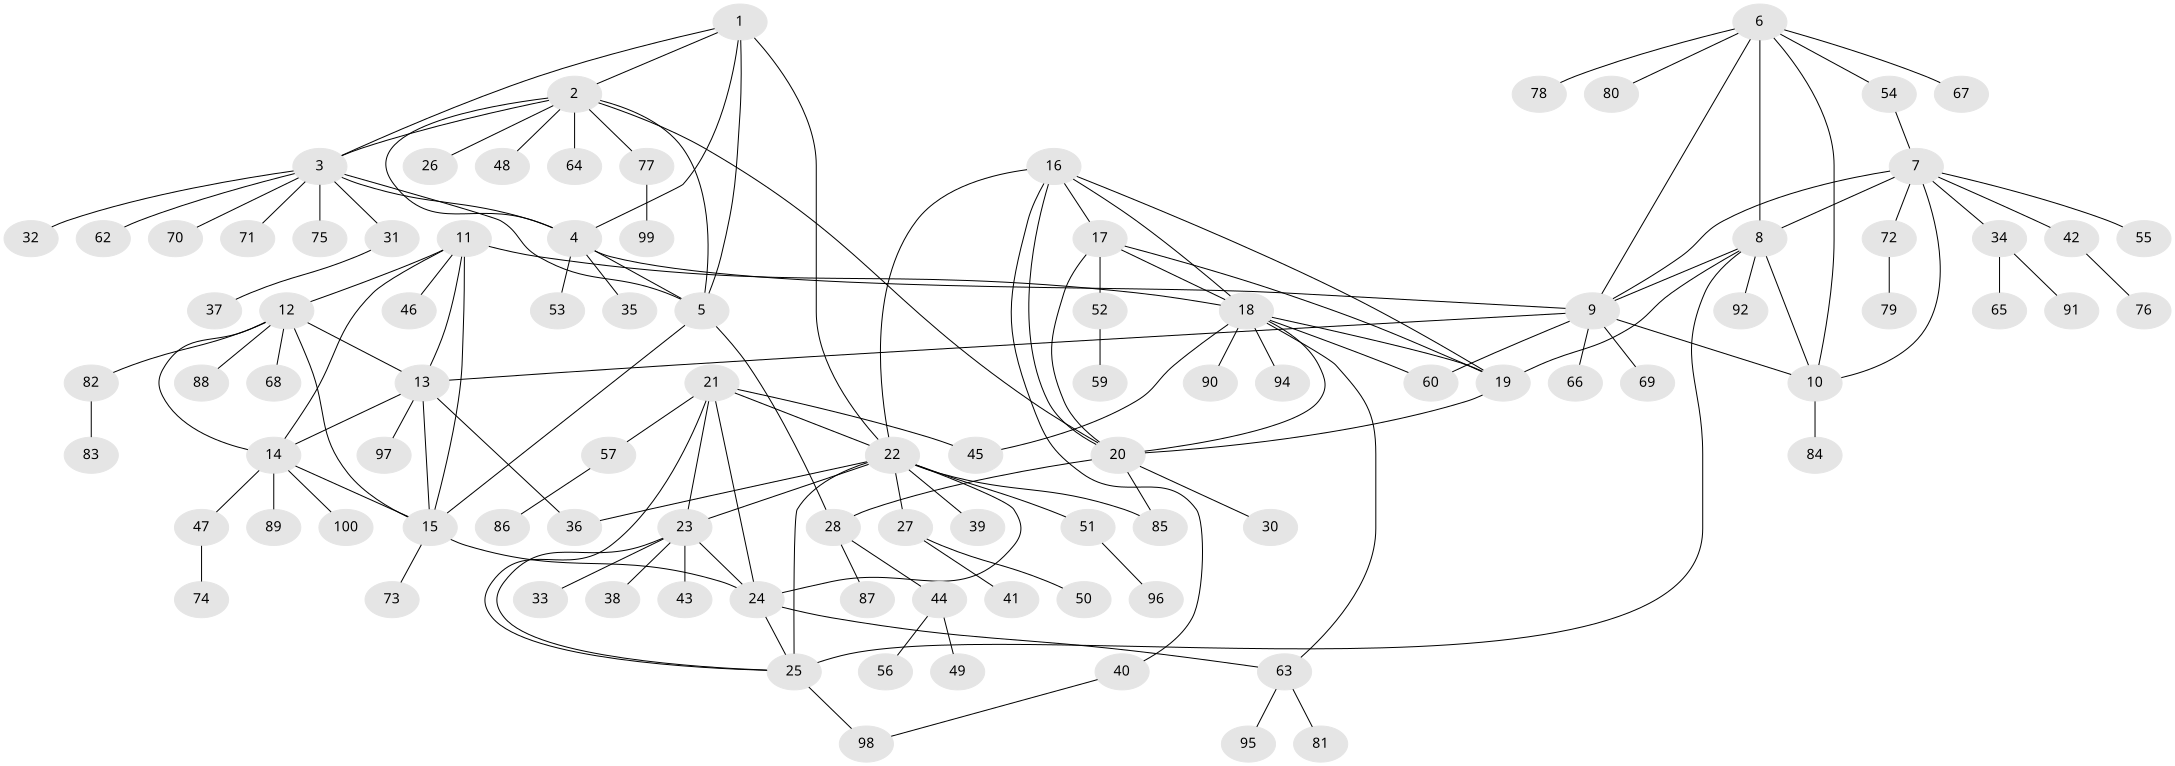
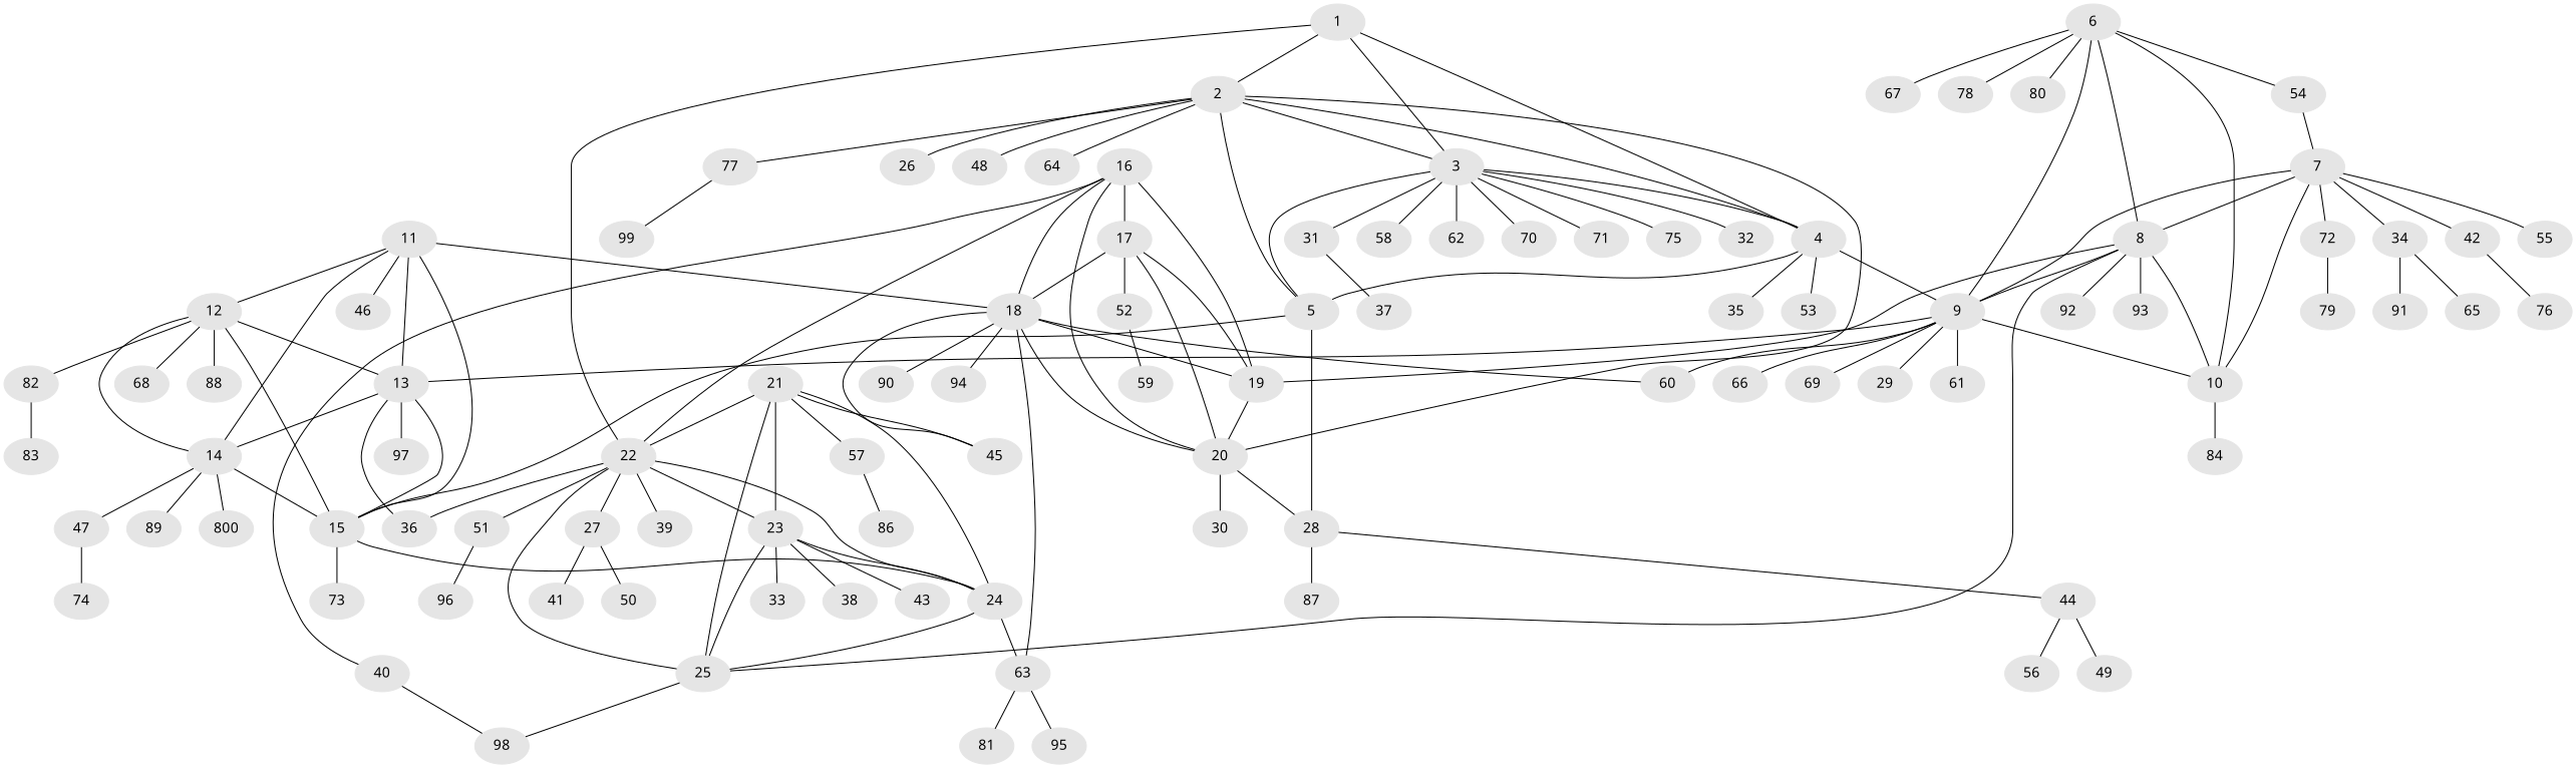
  graph {
    fontname="Noto Sans"
    node [color=gray90 fontname="Noto Sans" style=filled]
    edge [fontname="Noto Sans"]
    1
    2
    3
    4
    5
    22
    20
    26
    48
    64
    77
    31
    32
+   58
    62
    70
    71
    75
    9
    35
    53
    15
    28
    25
    36
    24
-   85
    23
    27
    39
    51
    30
    99
    37
    10
    13
+   29
    60
+   61
    66
    69
    73
    44
    87
    6
    8
    54
    67
    78
    80
    7
    34
    42
    55
    72
    19
    92
+   93
    84
    65
    91
    76
    79
    98
    14
    97
    11
    12
    18
    46
    68
    82
    88
    47
    89
-   100
+   100 [label=800]
    45
    63
    90
    94
    83
    74
    16
    17
    40
    52
    59
    81
    95
    21
    57
    33
    38
    43
    86
    41
    50
    96
    49
    56
    1 -- 2
    1 -- 3
    1 -- 4
-   1 -- 5
    1 -- 22
    2 -- 3
    2 -- 4
    2 -- 5
    2 -- 20
    2 -- 26
    2 -- 48
    2 -- 64
    2 -- 77
    3 -- 4
    3 -- 5
    3 -- 31
    3 -- 32
+   3 -- 58
    3 -- 62
    3 -- 70
    3 -- 71
    3 -- 75
    4 -- 5
    4 -- 9
    4 -- 35
    4 -- 53
    5 -- 15
    5 -- 28
    22 -- 25
    22 -- 36
    22 -- 24
-   22 -- 85
    22 -- 23
    22 -- 27
    22 -- 39
    22 -- 51
    20 -- 28
-   20 -- 85
    20 -- 30
    77 -- 99
    31 -- 37
    9 -- 10
    9 -- 13
+   9 -- 29
    9 -- 60
+   9 -- 61
    9 -- 66
    9 -- 69
    15 -- 24
    15 -- 73
    28 -- 44
    28 -- 87
    25 -- 98
    24 -- 25
    24 -- 63
    23 -- 25
    23 -- 24
    23 -- 33
    23 -- 38
    23 -- 43
    27 -- 41
    27 -- 50
    51 -- 96
    10 -- 84
    13 -- 15
    13 -- 36
    13 -- 14
    13 -- 97
    44 -- 49
    44 -- 56
    6 -- 9
    6 -- 10
    6 -- 8
    6 -- 54
    6 -- 67
    6 -- 78
    6 -- 80
    8 -- 9
    8 -- 25
    8 -- 10
    8 -- 19
    8 -- 92
+   8 -- 93
    54 -- 7
    7 -- 9
    7 -- 10
    7 -- 8
    7 -- 34
    7 -- 42
    7 -- 55
    7 -- 72
    34 -- 65
    34 -- 91
    42 -- 76
    72 -- 79
    19 -- 20
    14 -- 15
    14 -- 47
    14 -- 89
    14 -- 100
    11 -- 15
    11 -- 13
    11 -- 14
    11 -- 12
    11 -- 18
    11 -- 46
    12 -- 15
    12 -- 13
    12 -- 14
    12 -- 68
    12 -- 82
    12 -- 88
    18 -- 20
    18 -- 60
    18 -- 19
    18 -- 45
    18 -- 63
    18 -- 90
    18 -- 94
    82 -- 83
    47 -- 74
    63 -- 81
    63 -- 95
    16 -- 22
    16 -- 20
    16 -- 19
    16 -- 18
    16 -- 17
    16 -- 40
    17 -- 20
    17 -- 19
    17 -- 18
    17 -- 52
    40 -- 98
    52 -- 59
    21 -- 22
    21 -- 25
    21 -- 24
    21 -- 23
    21 -- 45
    21 -- 57
    57 -- 86
  }
